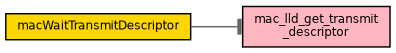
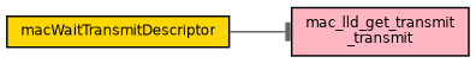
  digraph {
    rankdir=LR
    node [color=black fontname=Helvetica fontsize=8 shape=record style=filled]
    n1 [fillcolor=gold fontcolor=black height=0.2 label=macWaitTransmitDescriptor width=0.4]
-   n2 [height=0.2 label="mac_lld_get_transmit\l_descriptor" width=0.4 fillcolor=lightpink]
+   n2 [height=0.2 label="mac_lld_get_transmit\l_transmit" width=0.4 fillcolor=lightpink]
    n1 -> n2 [color=gray40 fontname=Helvetica fontsize=8 labelfontname=Helvetica labelfontsize=8 style=solid arrowhead=tee]
  }
